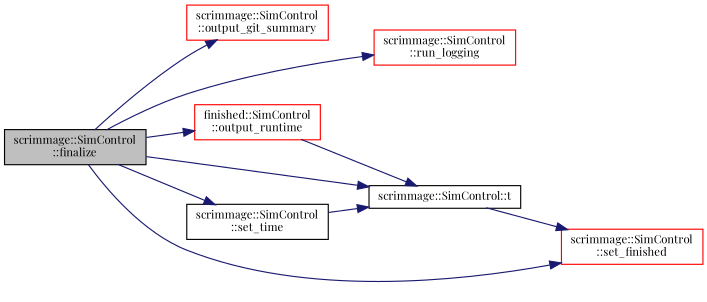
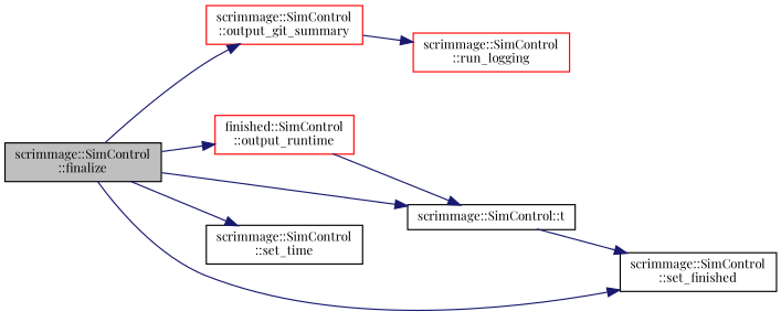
  digraph {
    fontname="Playfair Display"
    rankdir=LR
    node [color=red fillcolor=white fontname="Playfair Display" fontsize=10 shape=record style=filled]
    edge [color=midnightblue fontname="Playfair Display" fontsize=10 labelfontname=Helvetica labelfontsize=10 style=solid]
    n1 [color=black fillcolor=grey75 fontcolor=black height=0.2 label="scrimmage::SimControl\l::finalize" width=0.4]
    n2 [height=0.2 label="scrimmage::SimControl\l::output_git_summary" width=0.4]
    n3 [height=0.2 label="finished::SimControl\l::output_runtime" width=0.4]
    n4 [color=black height=0.2 label="scrimmage::SimControl::t" width=0.4]
    n5 [height=0.2 label="scrimmage::SimControl\l::run_logging" width=0.4]
-   n6 [height=0.2 label="scrimmage::SimControl\l::set_finished" width=0.4]
+   n6 [color=black height=0.2 label="scrimmage::SimControl\l::set_finished" width=0.4]
    n7 [color=black height=0.2 label="scrimmage::SimControl\l::set_time" width=0.4]
    n1 -> n2
    n1 -> n3
    n1 -> n4
-   n1 -> n5
+   n2 -> n5
    n1 -> n6
    n1 -> n7
    n3 -> n4
    n4 -> n6
-   n7 -> n4
  }
